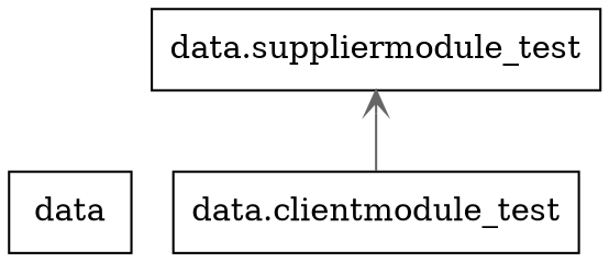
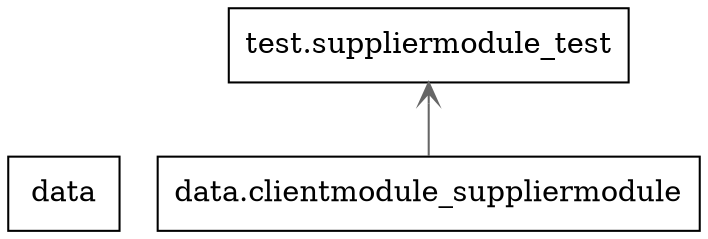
  digraph {
    rankdir=BT
    node [shape=box]
    n1 [label=data]
-   n2 [label="data.clientmodule_test"]
-   n3 [label="data.suppliermodule_test"]
+   n2 [label="data.clientmodule_suppliermodule"]
+   n3 [label="test.suppliermodule_test"]
    n2 -> n3 [arrowhead=open arrowtail=none color=gray40]
  }
